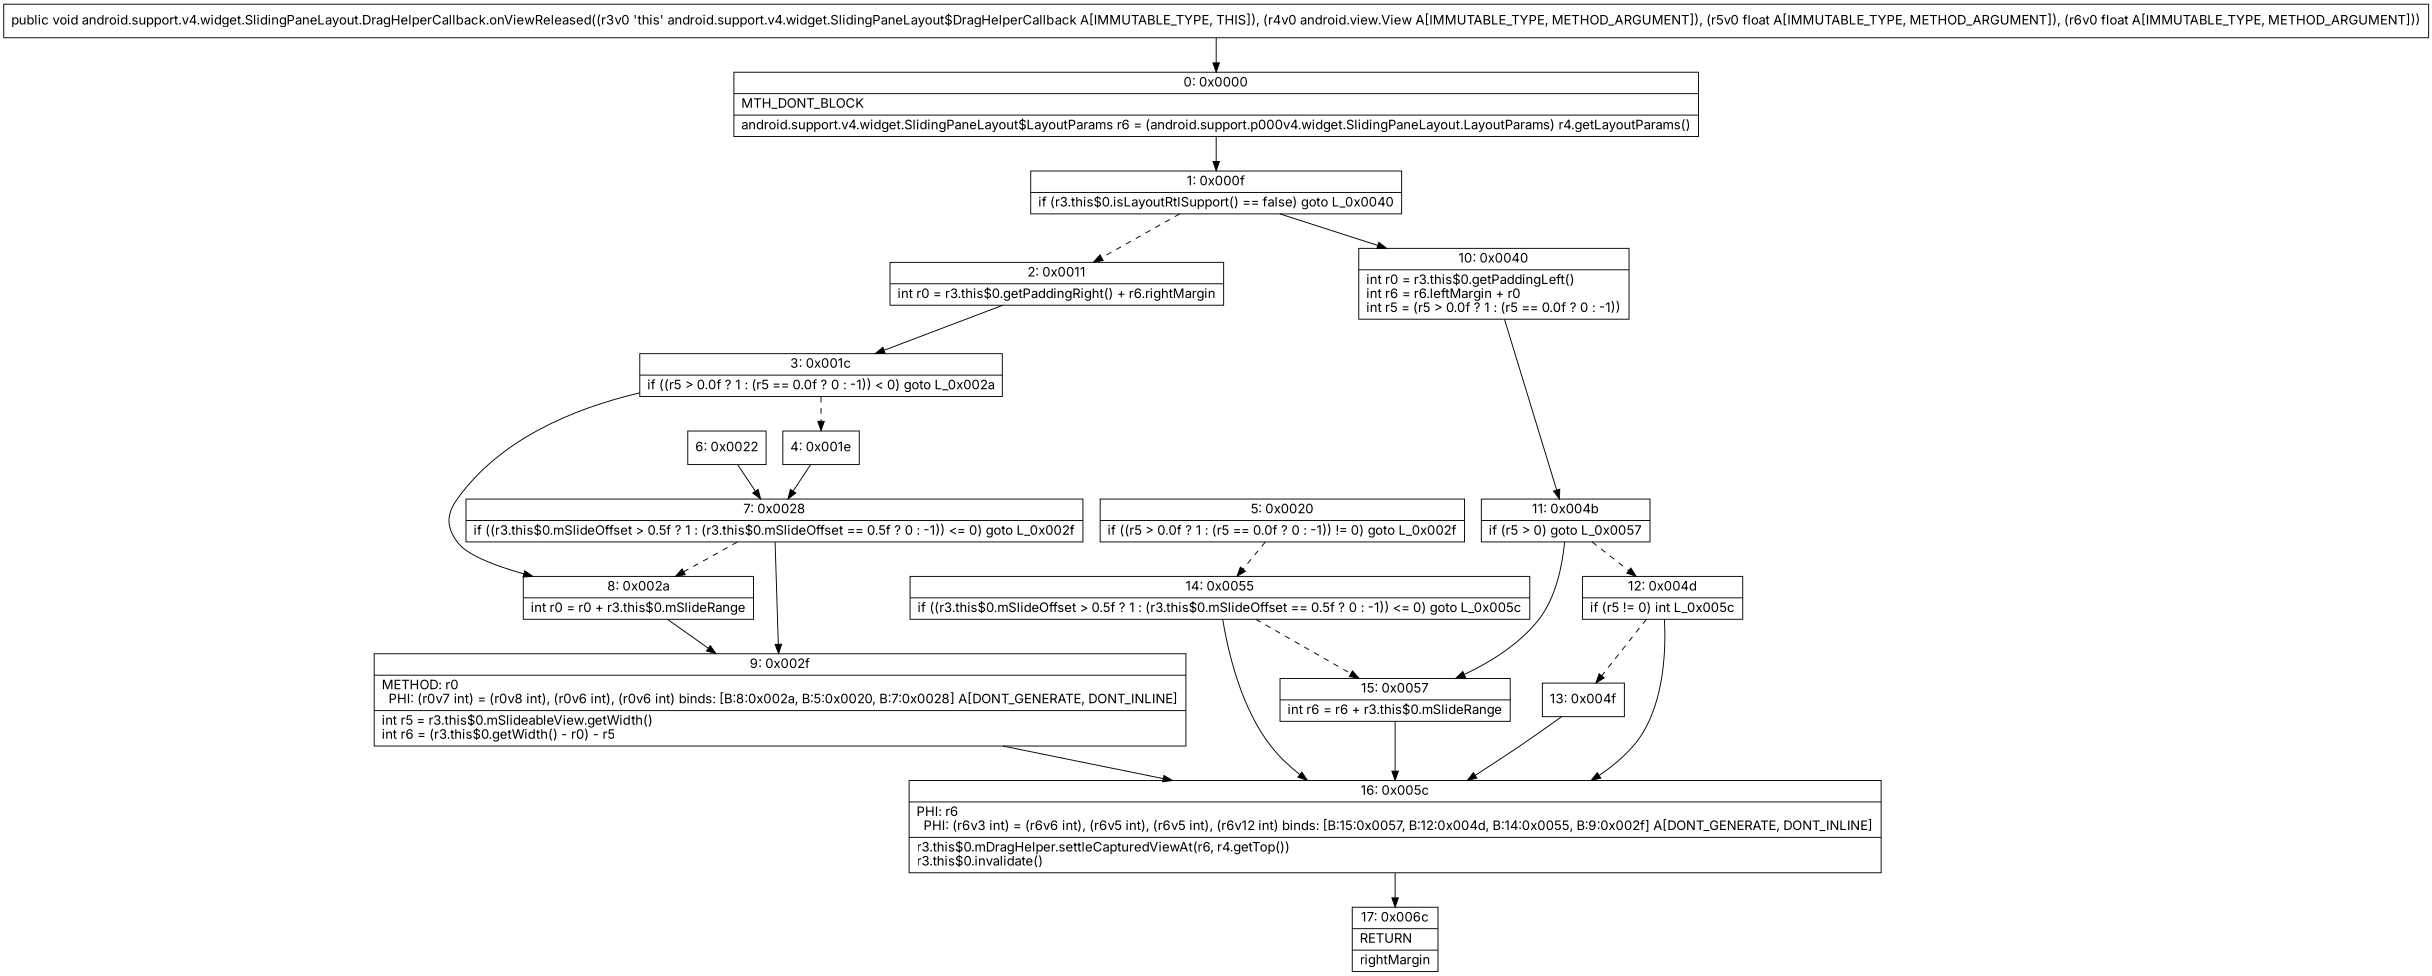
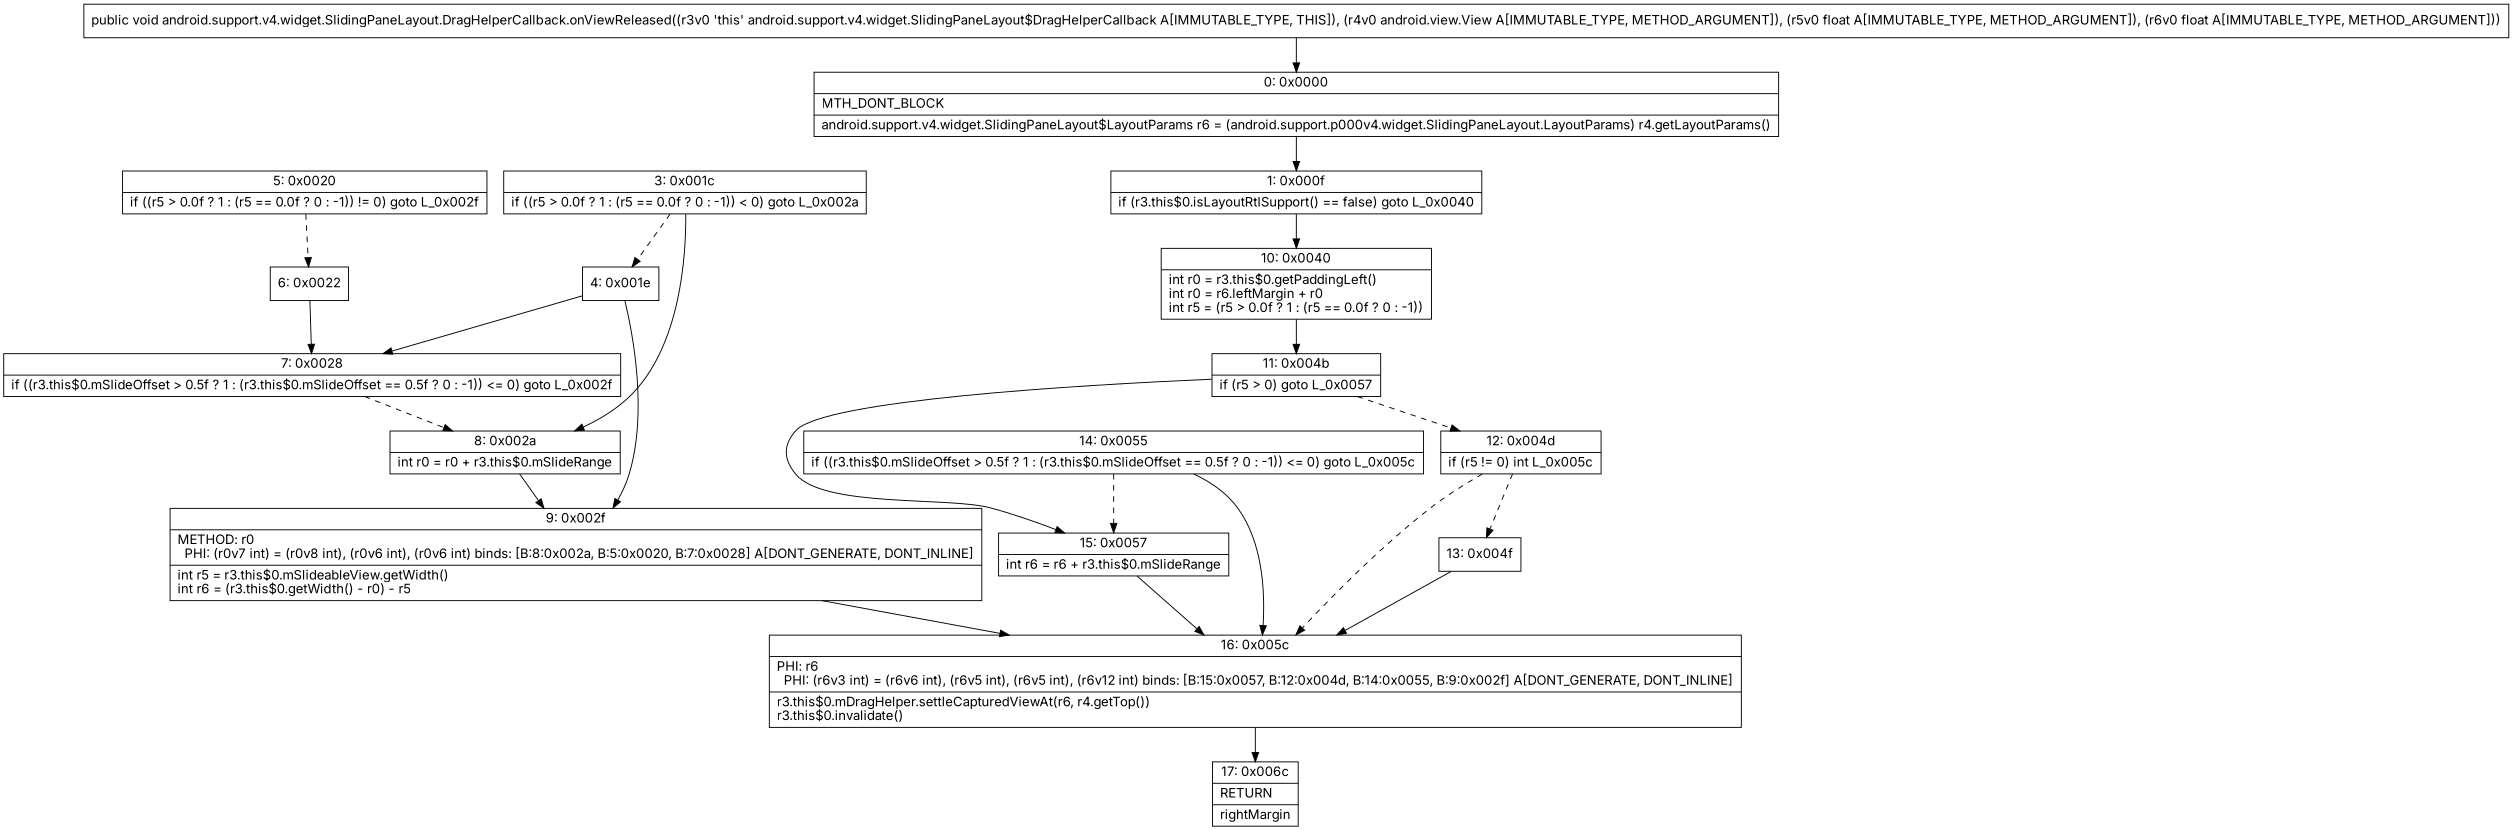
  digraph {
    fontname=Inter
    node [fontname=Inter shape=record]
    edge [fontname=Inter]
    n1 [label="{0\:\ 0x0000|MTH_DONT_BLOCK\l|android.support.v4.widget.SlidingPaneLayout$LayoutParams r6 = (android.support.p000v4.widget.SlidingPaneLayout.LayoutParams) r4.getLayoutParams()\l}"]
    n2 [label="{1\:\ 0x000f|if (r3.this$0.isLayoutRtlSupport() == false) goto L_0x0040\l}"]
-   n3 [label="{2\:\ 0x0011|int r0 = r3.this$0.getPaddingRight() + r6.rightMargin\l}"]
-   n4 [label="{10\:\ 0x0040|int r0 = r3.this$0.getPaddingLeft()\lint r6 = r6.leftMargin + r0\lint r5 = (r5 \> 0.0f ? 1 : (r5 == 0.0f ? 0 : \-1))\l}"]
+   n4 [label="{10\:\ 0x0040|int r0 = r3.this$0.getPaddingLeft()\lint r0 = r6.leftMargin + r0\lint r5 = (r5 \> 0.0f ? 1 : (r5 == 0.0f ? 0 : \-1))\l}"]
    n5 [label="{3\:\ 0x001c|if ((r5 \> 0.0f ? 1 : (r5 == 0.0f ? 0 : \-1)) \< 0) goto L_0x002a\l}"]
    n6 [label="{11\:\ 0x004b|if (r5 \> 0) goto L_0x0057\l}"]
    n7 [label="{4\:\ 0x001e}"]
    n8 [label="{8\:\ 0x002a|int r0 = r0 + r3.this$0.mSlideRange\l}"]
    n9 [label="{7\:\ 0x0028|if ((r3.this$0.mSlideOffset \> 0.5f ? 1 : (r3.this$0.mSlideOffset == 0.5f ? 0 : \-1)) \<= 0) goto L_0x002f\l}"]
    n10 [label="{9\:\ 0x002f|METHOD: r0 \l  PHI: (r0v7 int) = (r0v8 int), (r0v6 int), (r0v6 int) binds: [B:8:0x002a, B:5:0x0020, B:7:0x0028] A[DONT_GENERATE, DONT_INLINE]\l|int r5 = r3.this$0.mSlideableView.getWidth()\lint r6 = (r3.this$0.getWidth() \- r0) \- r5\l}"]
    n11 [label="{5\:\ 0x0020|if ((r5 \> 0.0f ? 1 : (r5 == 0.0f ? 0 : \-1)) != 0) goto L_0x002f\l}"]
    n12 [label="{6\:\ 0x0022}"]
    n13 [label="{16\:\ 0x005c|PHI: r6 \l  PHI: (r6v3 int) = (r6v6 int), (r6v5 int), (r6v5 int), (r6v12 int) binds: [B:15:0x0057, B:12:0x004d, B:14:0x0055, B:9:0x002f] A[DONT_GENERATE, DONT_INLINE]\l|r3.this$0.mDragHelper.settleCapturedViewAt(r6, r4.getTop())\lr3.this$0.invalidate()\l}"]
    n14 [label="{17\:\ 0x006c|RETURN\l|rightMargin\l}"]
    n15 [label="{12\:\ 0x004d|if (r5 != 0) int L_0x005c\l}"]
    n16 [label="{15\:\ 0x0057|int r6 = r6 + r3.this$0.mSlideRange\l}"]
    n17 [label="{13\:\ 0x004f}"]
    n18 [label="{14\:\ 0x0055|if ((r3.this$0.mSlideOffset \> 0.5f ? 1 : (r3.this$0.mSlideOffset == 0.5f ? 0 : \-1)) \<= 0) goto L_0x005c\l}"]
    n19 [label="{public void android.support.v4.widget.SlidingPaneLayout.DragHelperCallback.onViewReleased((r3v0 'this' android.support.v4.widget.SlidingPaneLayout$DragHelperCallback A[IMMUTABLE_TYPE, THIS]), (r4v0 android.view.View A[IMMUTABLE_TYPE, METHOD_ARGUMENT]), (r5v0 float A[IMMUTABLE_TYPE, METHOD_ARGUMENT]), (r6v0 float A[IMMUTABLE_TYPE, METHOD_ARGUMENT])) }"]
    n1 -> n2
-   n2 -> n3 [style=dashed]
    n2 -> n4
-   n3 -> n5
    n4 -> n6
    n5 -> n7 [style=dashed]
    n5 -> n8
    n6 -> n15 [style=dashed]
    n6 -> n16
    n7 -> n9
    n8 -> n10
    n9 -> n8 [style=dashed]
-   n9 -> n10
+   n7 -> n10
    n10 -> n13
-   n11 -> n18 [style=dashed]
+   n11 -> n12 [style=dashed]
    n12 -> n9
    n13 -> n14
-   n15 -> n13
+   n15 -> n13 [style=dashed]
    n15 -> n17 [style=dashed]
    n16 -> n13
    n17 -> n13
    n18 -> n13
    n18 -> n16 [style=dashed]
    n19 -> n1
  }
